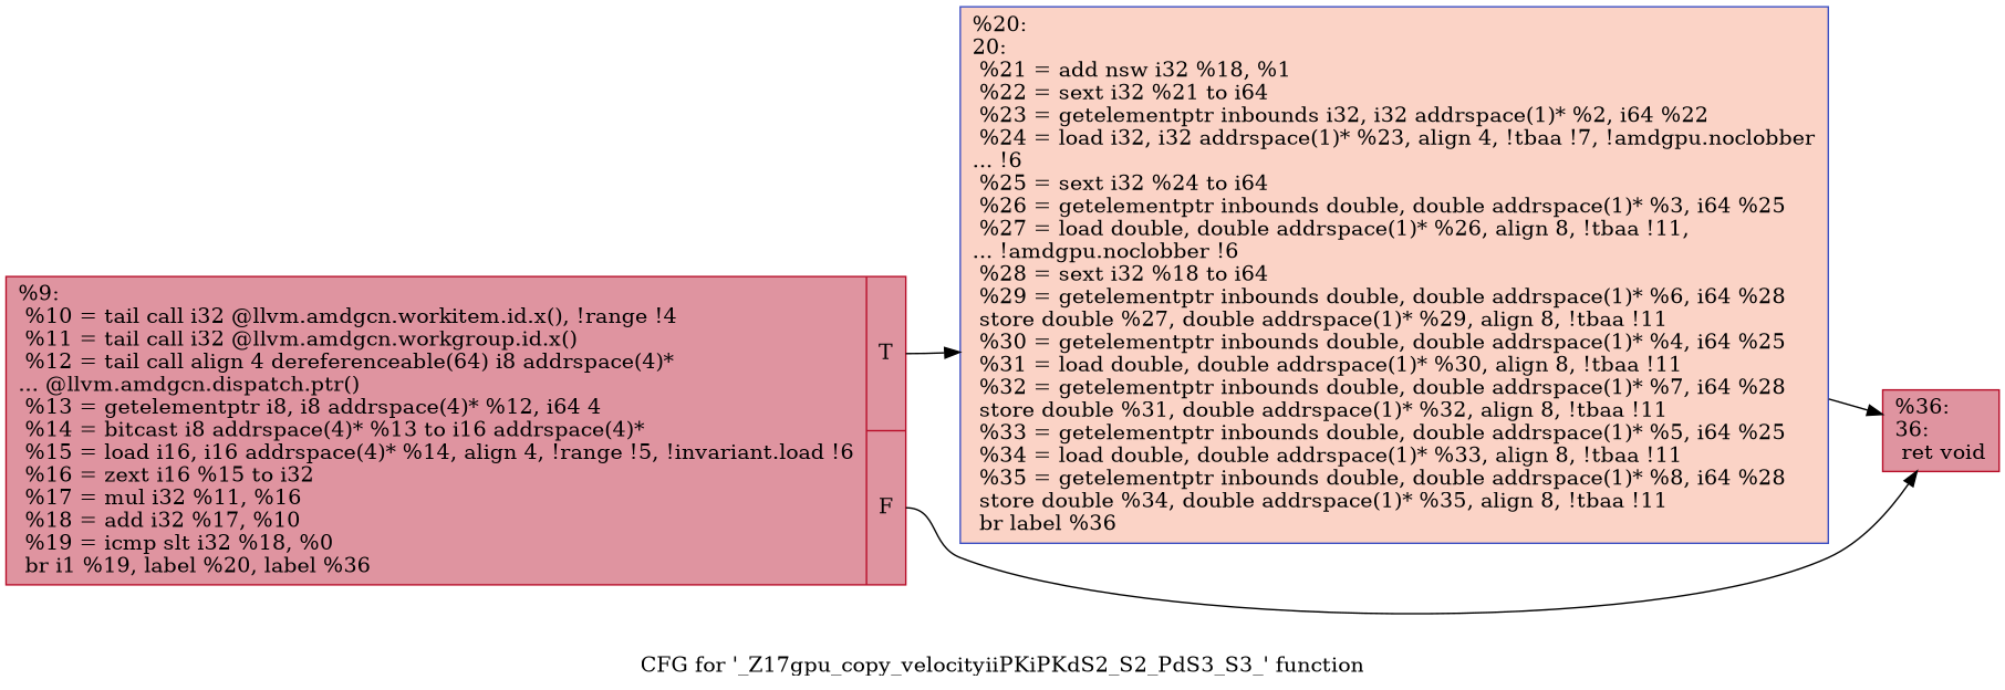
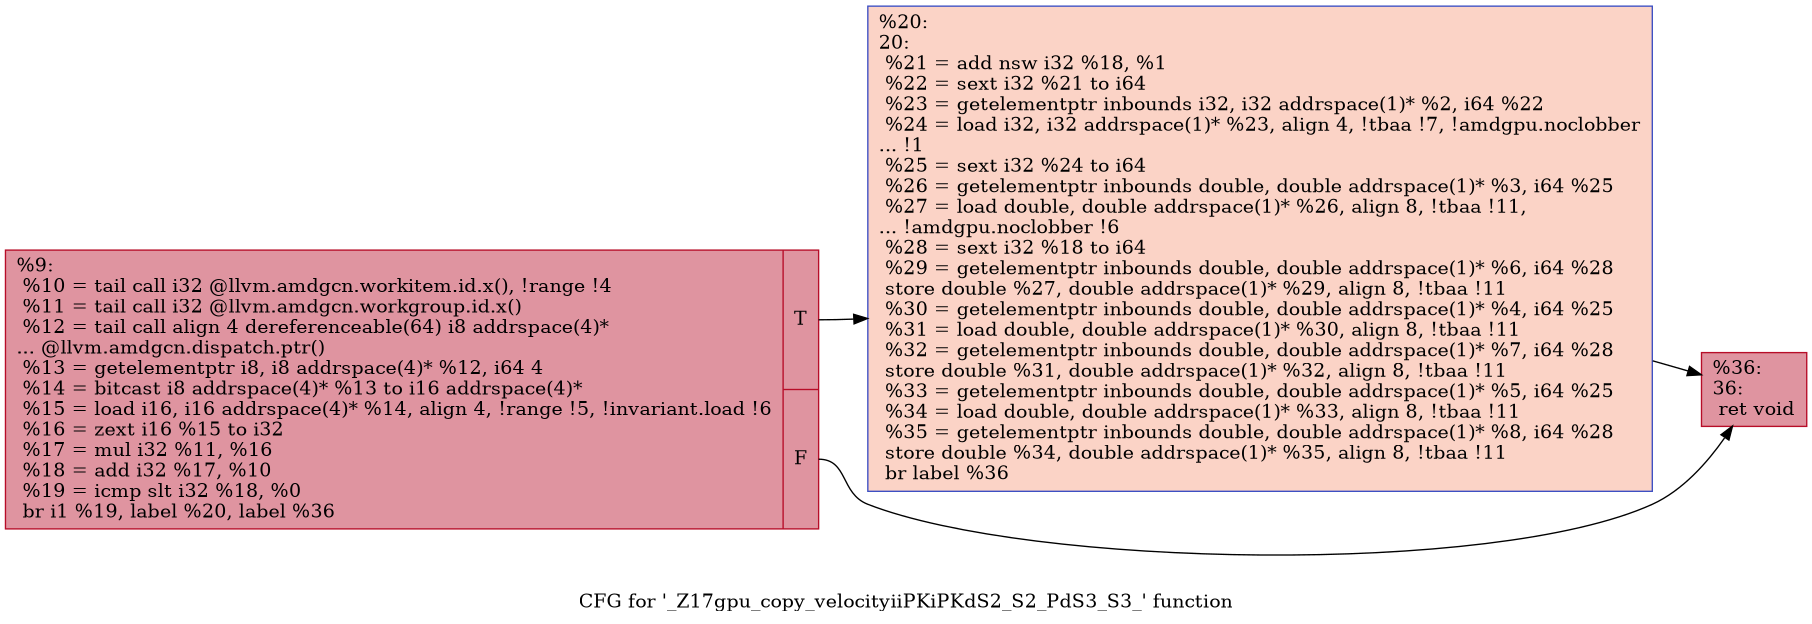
  digraph {
    label="CFG for '_Z17gpu_copy_velocityiiPKiPKdS2_S2_PdS3_S3_' function"
    rankdir=LR
    node [color="#b70d28ff" fillcolor="#b70d2870" shape=record style=filled]
    n1 [label="{%9:\l  %10 = tail call i32 @llvm.amdgcn.workitem.id.x(), !range !4\l  %11 = tail call i32 @llvm.amdgcn.workgroup.id.x()\l  %12 = tail call align 4 dereferenceable(64) i8 addrspace(4)*\l... @llvm.amdgcn.dispatch.ptr()\l  %13 = getelementptr i8, i8 addrspace(4)* %12, i64 4\l  %14 = bitcast i8 addrspace(4)* %13 to i16 addrspace(4)*\l  %15 = load i16, i16 addrspace(4)* %14, align 4, !range !5, !invariant.load !6\l  %16 = zext i16 %15 to i32\l  %17 = mul i32 %11, %16\l  %18 = add i32 %17, %10\l  %19 = icmp slt i32 %18, %0\l  br i1 %19, label %20, label %36\l|{<s0>T|<s1>F}}"]
-   n2 [color="#3d50c3ff" fillcolor="#f59c7d70" label="{%20:\l20:                                               \l  %21 = add nsw i32 %18, %1\l  %22 = sext i32 %21 to i64\l  %23 = getelementptr inbounds i32, i32 addrspace(1)* %2, i64 %22\l  %24 = load i32, i32 addrspace(1)* %23, align 4, !tbaa !7, !amdgpu.noclobber\l... !6\l  %25 = sext i32 %24 to i64\l  %26 = getelementptr inbounds double, double addrspace(1)* %3, i64 %25\l  %27 = load double, double addrspace(1)* %26, align 8, !tbaa !11,\l... !amdgpu.noclobber !6\l  %28 = sext i32 %18 to i64\l  %29 = getelementptr inbounds double, double addrspace(1)* %6, i64 %28\l  store double %27, double addrspace(1)* %29, align 8, !tbaa !11\l  %30 = getelementptr inbounds double, double addrspace(1)* %4, i64 %25\l  %31 = load double, double addrspace(1)* %30, align 8, !tbaa !11\l  %32 = getelementptr inbounds double, double addrspace(1)* %7, i64 %28\l  store double %31, double addrspace(1)* %32, align 8, !tbaa !11\l  %33 = getelementptr inbounds double, double addrspace(1)* %5, i64 %25\l  %34 = load double, double addrspace(1)* %33, align 8, !tbaa !11\l  %35 = getelementptr inbounds double, double addrspace(1)* %8, i64 %28\l  store double %34, double addrspace(1)* %35, align 8, !tbaa !11\l  br label %36\l}"]
+   n2 [color="#3d50c3ff" fillcolor="#f59c7d70" label="{%20:\l20:                                               \l  %21 = add nsw i32 %18, %1\l  %22 = sext i32 %21 to i64\l  %23 = getelementptr inbounds i32, i32 addrspace(1)* %2, i64 %22\l  %24 = load i32, i32 addrspace(1)* %23, align 4, !tbaa !7, !amdgpu.noclobber\l... !1\l  %25 = sext i32 %24 to i64\l  %26 = getelementptr inbounds double, double addrspace(1)* %3, i64 %25\l  %27 = load double, double addrspace(1)* %26, align 8, !tbaa !11,\l... !amdgpu.noclobber !6\l  %28 = sext i32 %18 to i64\l  %29 = getelementptr inbounds double, double addrspace(1)* %6, i64 %28\l  store double %27, double addrspace(1)* %29, align 8, !tbaa !11\l  %30 = getelementptr inbounds double, double addrspace(1)* %4, i64 %25\l  %31 = load double, double addrspace(1)* %30, align 8, !tbaa !11\l  %32 = getelementptr inbounds double, double addrspace(1)* %7, i64 %28\l  store double %31, double addrspace(1)* %32, align 8, !tbaa !11\l  %33 = getelementptr inbounds double, double addrspace(1)* %5, i64 %25\l  %34 = load double, double addrspace(1)* %33, align 8, !tbaa !11\l  %35 = getelementptr inbounds double, double addrspace(1)* %8, i64 %28\l  store double %34, double addrspace(1)* %35, align 8, !tbaa !11\l  br label %36\l}"]
    n3 [label="{%36:\l36:                                               \l  ret void\l}"]
    n1 -> n2 [tailport=s0]
    n1 -> n3 [tailport=s1]
    n2 -> n3
  }
